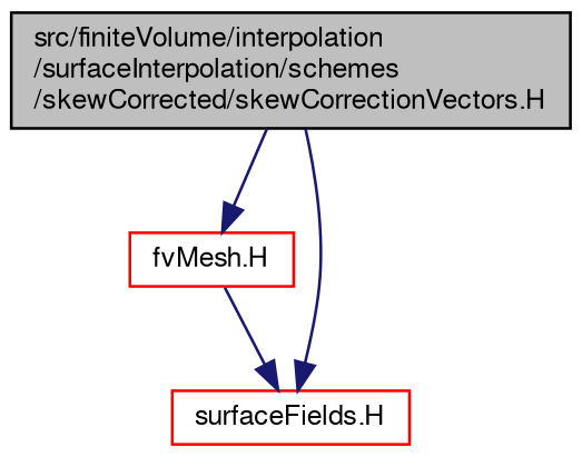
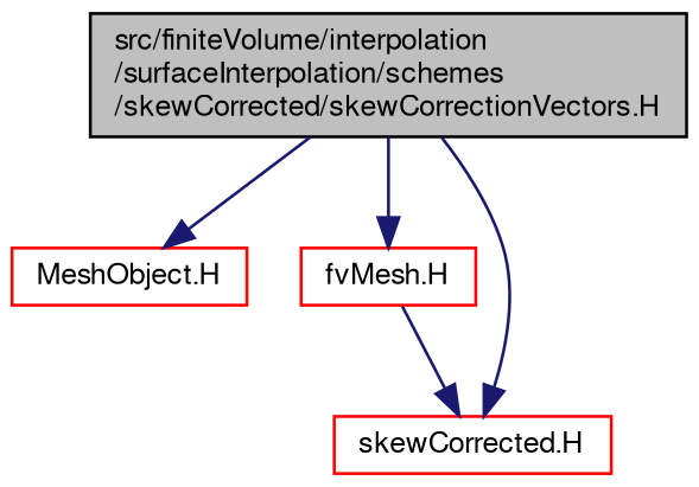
  digraph {
    node [color=red fontname=FreeSans fontsize=10 shape=record]
    edge [color=midnightblue fontname=FreeSans fontsize=10 labelfontname=FreeSans labelfontsize=10 style=solid]
    n1 [color=black fillcolor=grey75 fontcolor=black height=0.2 label="src/finiteVolume/interpolation\l/surfaceInterpolation/schemes\l/skewCorrected/skewCorrectionVectors.H" style=filled width=0.4]
+   n2 [height=0.2 label="MeshObject.H" width=0.4]
    n3 [height=0.2 label="fvMesh.H" width=0.4]
-   n4 [height=0.2 label="surfaceFields.H" width=0.4]
+   n4 [height=0.2 label="skewCorrected.H" width=0.4]
+   n1 -> n2
    n1 -> n3
    n1 -> n4
    n3 -> n4
  }
